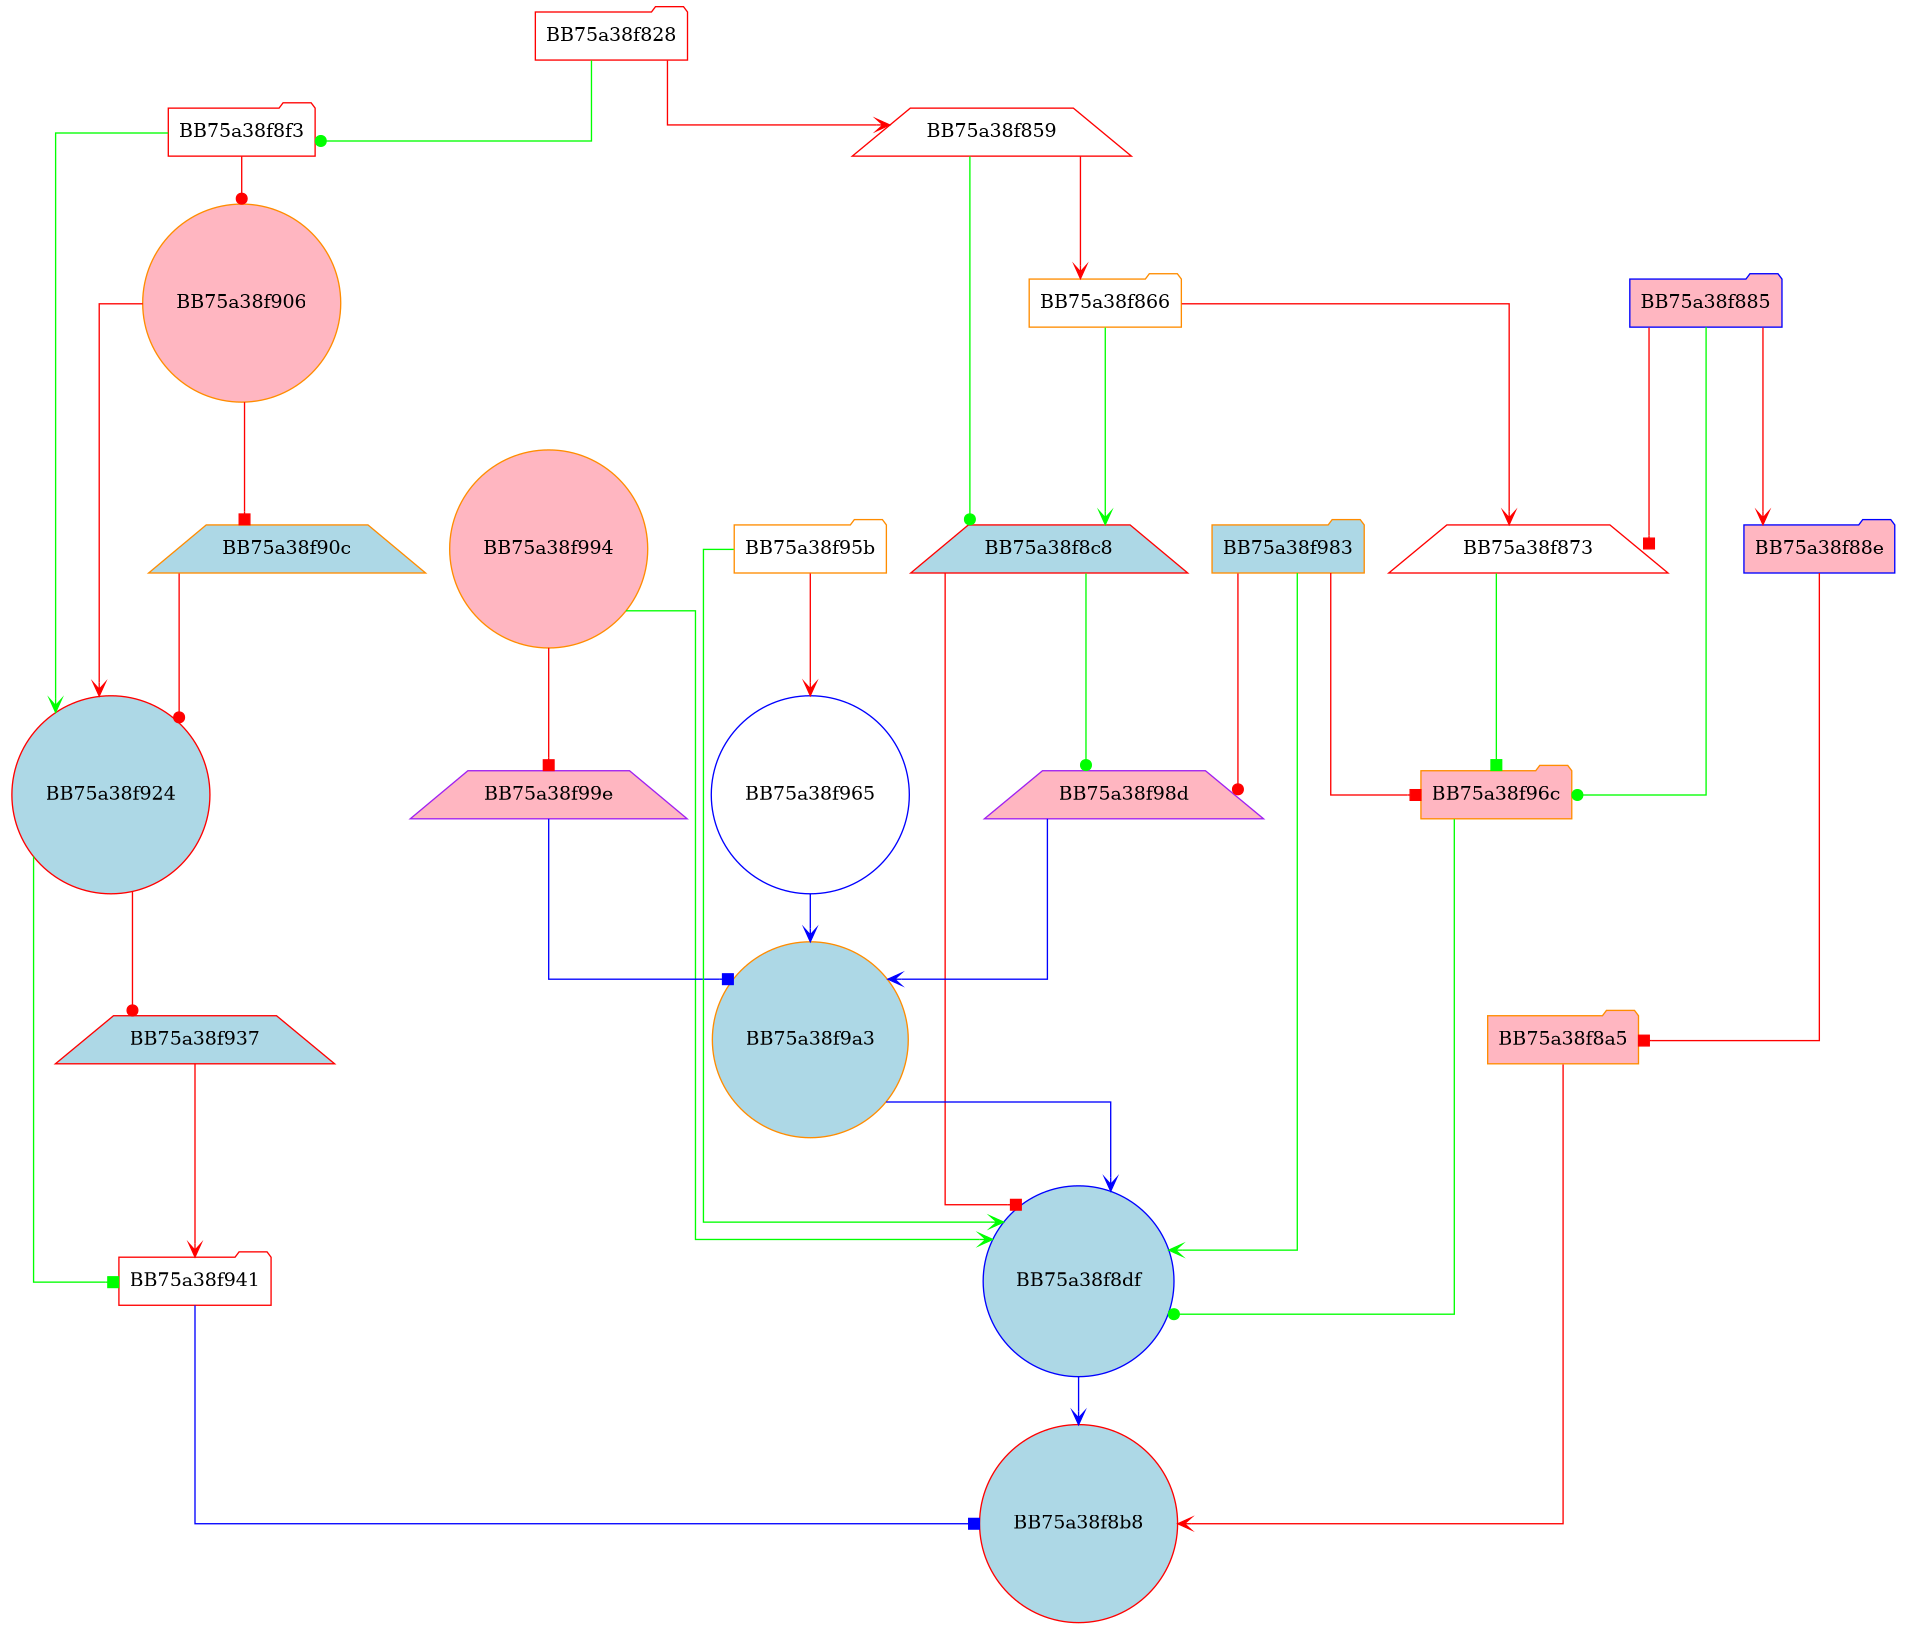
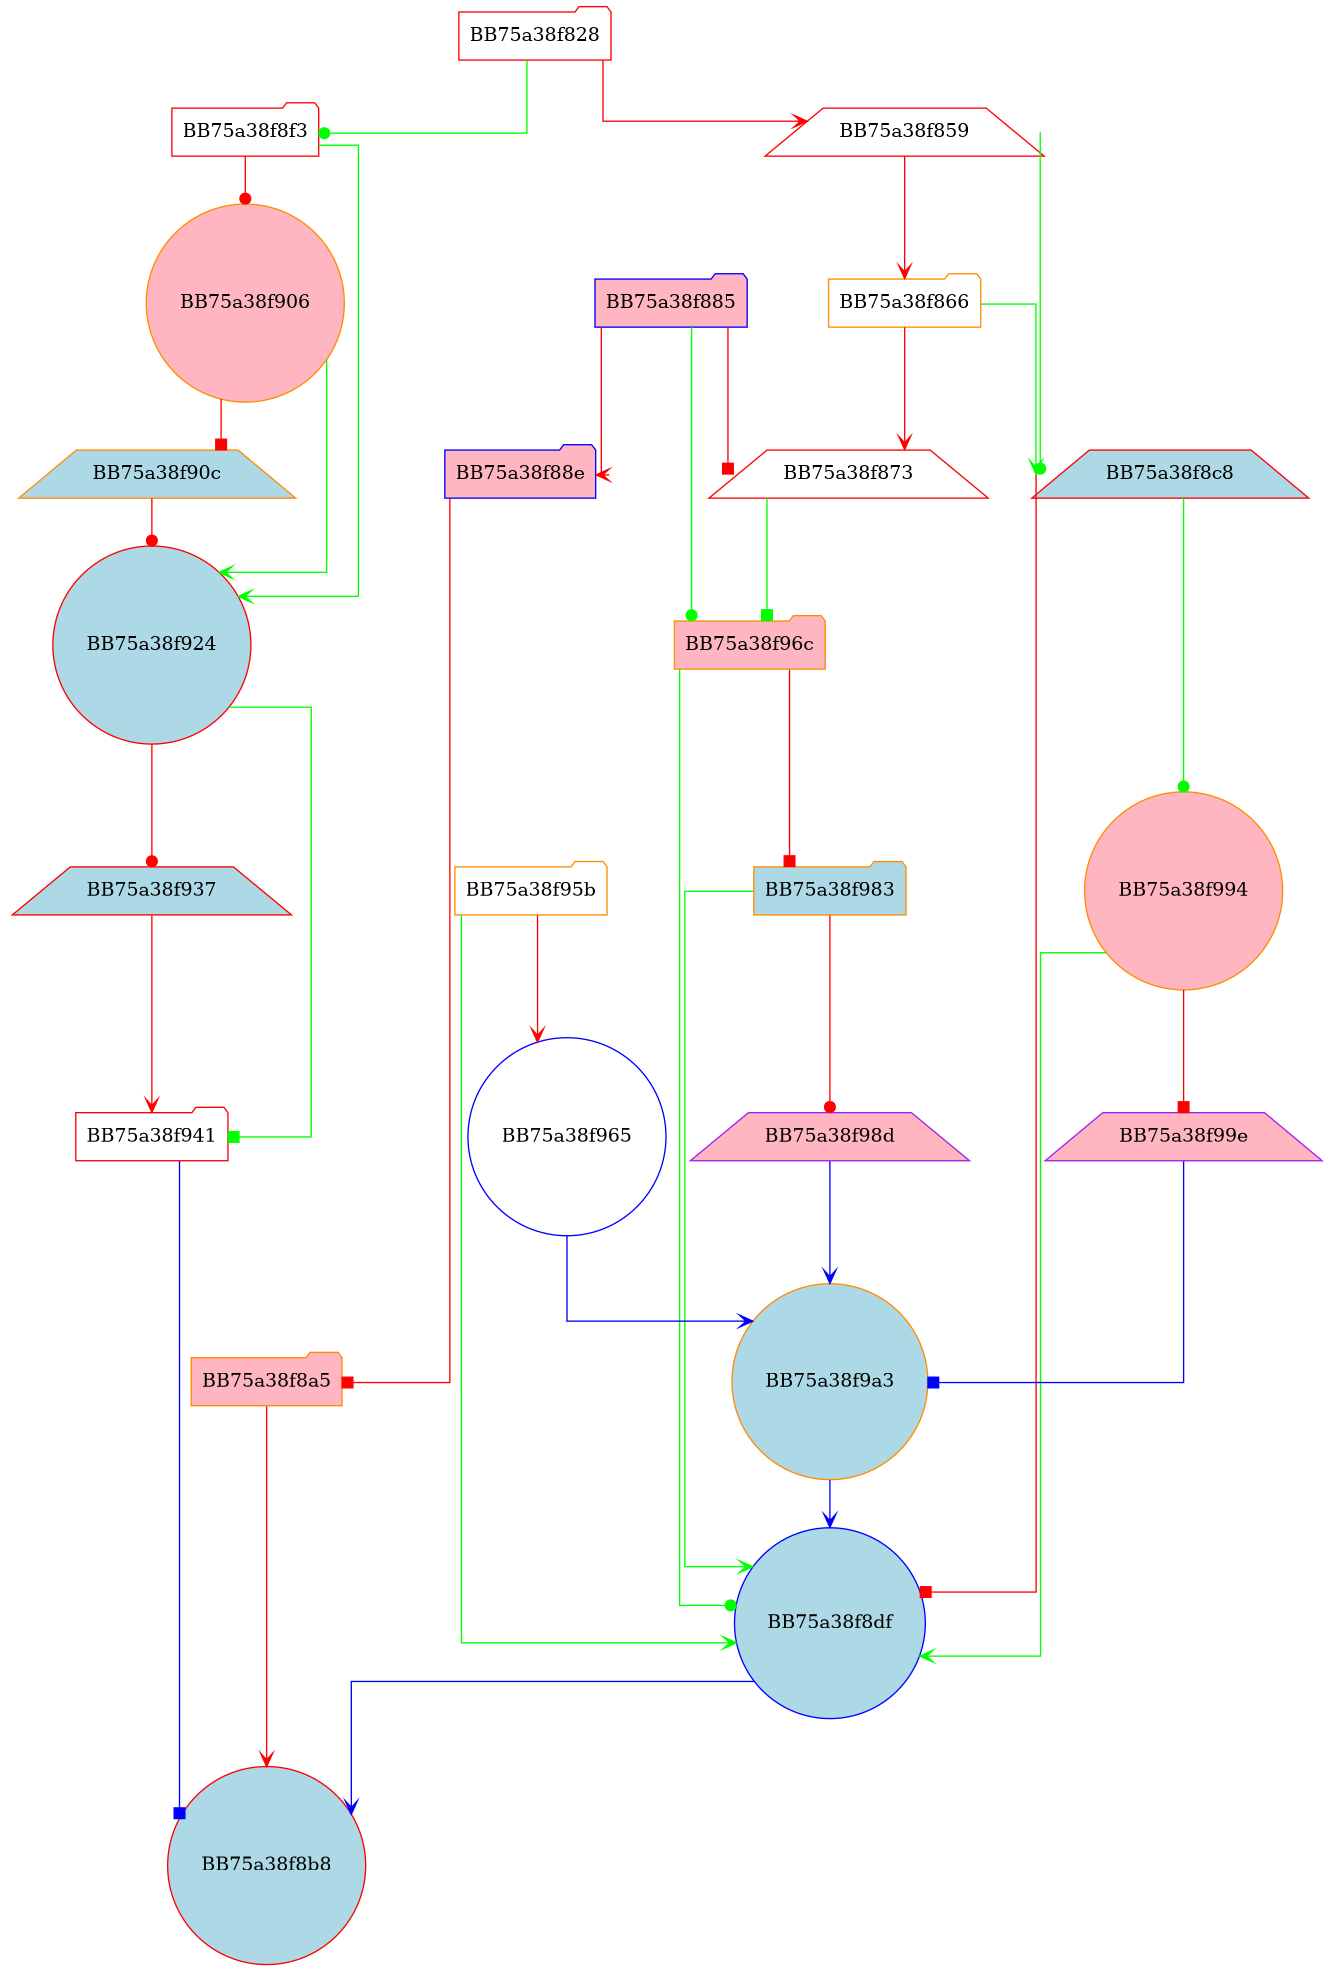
  digraph {
    splines=ortho
    node [color=red fillcolor=white shape=folder style=filled]
    edge [arrowhead=vee color=red]
    BB75a38f828
    BB75a38f8f3
    BB75a38f859 [shape=trapezium]
    BB75a38f924 [fillcolor=lightblue shape=circle]
    BB75a38f906 [color=darkorange fillcolor=lightpink shape=circle]
    BB75a38f8c8 [fillcolor=lightblue shape=trapezium]
    BB75a38f866 [color=darkorange]
    BB75a38f941
    BB75a38f937 [fillcolor=lightblue shape=trapezium]
    BB75a38f90c [color=darkorange fillcolor=lightblue shape=trapezium]
    BB75a38f994 [color=darkorange fillcolor=lightpink shape=circle]
    BB75a38f8df [color=blue fillcolor=lightblue shape=circle]
    BB75a38f873 [shape=trapezium]
    BB75a38f99e [color=purple fillcolor=lightpink shape=trapezium]
    BB75a38f8b8 [fillcolor=lightblue shape=circle]
    BB75a38f96c [color=darkorange fillcolor=lightpink]
    BB75a38f983 [color=darkorange fillcolor=lightblue]
    BB75a38f885 [color=blue fillcolor=lightpink]
    BB75a38f88e [color=blue fillcolor=lightpink]
    BB75a38f98d [color=purple fillcolor=lightpink shape=trapezium]
    BB75a38f8a5 [color=darkorange fillcolor=lightpink]
    BB75a38f95b [color=darkorange]
    BB75a38f965 [color=blue shape=circle]
    BB75a38f9a3 [color=darkorange fillcolor=lightblue shape=circle]
    BB75a38f828 -> BB75a38f8f3 [arrowhead=dot color=green]
    BB75a38f828 -> BB75a38f859
    BB75a38f8f3 -> BB75a38f924 [color=green]
    BB75a38f8f3 -> BB75a38f906 [arrowhead=dot]
    BB75a38f859 -> BB75a38f8c8 [arrowhead=dot color=green]
    BB75a38f859 -> BB75a38f866
    BB75a38f924 -> BB75a38f941 [arrowhead=box color=green]
    BB75a38f924 -> BB75a38f937 [arrowhead=dot]
-   BB75a38f906 -> BB75a38f924
+   BB75a38f906 -> BB75a38f924 [color=green]
    BB75a38f906 -> BB75a38f90c [arrowhead=box]
-   BB75a38f8c8 -> BB75a38f98d [arrowhead=dot color=green]
+   BB75a38f8c8 -> BB75a38f994 [arrowhead=dot color=green]
    BB75a38f8c8 -> BB75a38f8df [arrowhead=box]
    BB75a38f866 -> BB75a38f8c8 [color=green]
    BB75a38f866 -> BB75a38f873
    BB75a38f941 -> BB75a38f8b8 [arrowhead=box color=blue]
    BB75a38f937 -> BB75a38f941
    BB75a38f90c -> BB75a38f924 [arrowhead=dot]
    BB75a38f994 -> BB75a38f8df [color=green]
    BB75a38f994 -> BB75a38f99e [arrowhead=box]
    BB75a38f8df -> BB75a38f8b8 [color=blue]
    BB75a38f873 -> BB75a38f96c [arrowhead=box color=green]
    BB75a38f99e -> BB75a38f9a3 [arrowhead=box color=blue]
    BB75a38f96c -> BB75a38f8df [arrowhead=dot color=green]
-   BB75a38f983 -> BB75a38f96c [arrowhead=box]
+   BB75a38f96c -> BB75a38f983 [arrowhead=box]
    BB75a38f983 -> BB75a38f8df [color=green]
    BB75a38f983 -> BB75a38f98d [arrowhead=dot]
    BB75a38f885 -> BB75a38f873 [arrowhead=box]
    BB75a38f885 -> BB75a38f96c [arrowhead=dot color=green]
    BB75a38f885 -> BB75a38f88e
    BB75a38f88e -> BB75a38f8a5 [arrowhead=box]
    BB75a38f98d -> BB75a38f9a3 [color=blue]
    BB75a38f8a5 -> BB75a38f8b8
    BB75a38f95b -> BB75a38f8df [color=green]
    BB75a38f95b -> BB75a38f965
    BB75a38f965 -> BB75a38f9a3 [color=blue]
    BB75a38f9a3 -> BB75a38f8df [color=blue]
  }
